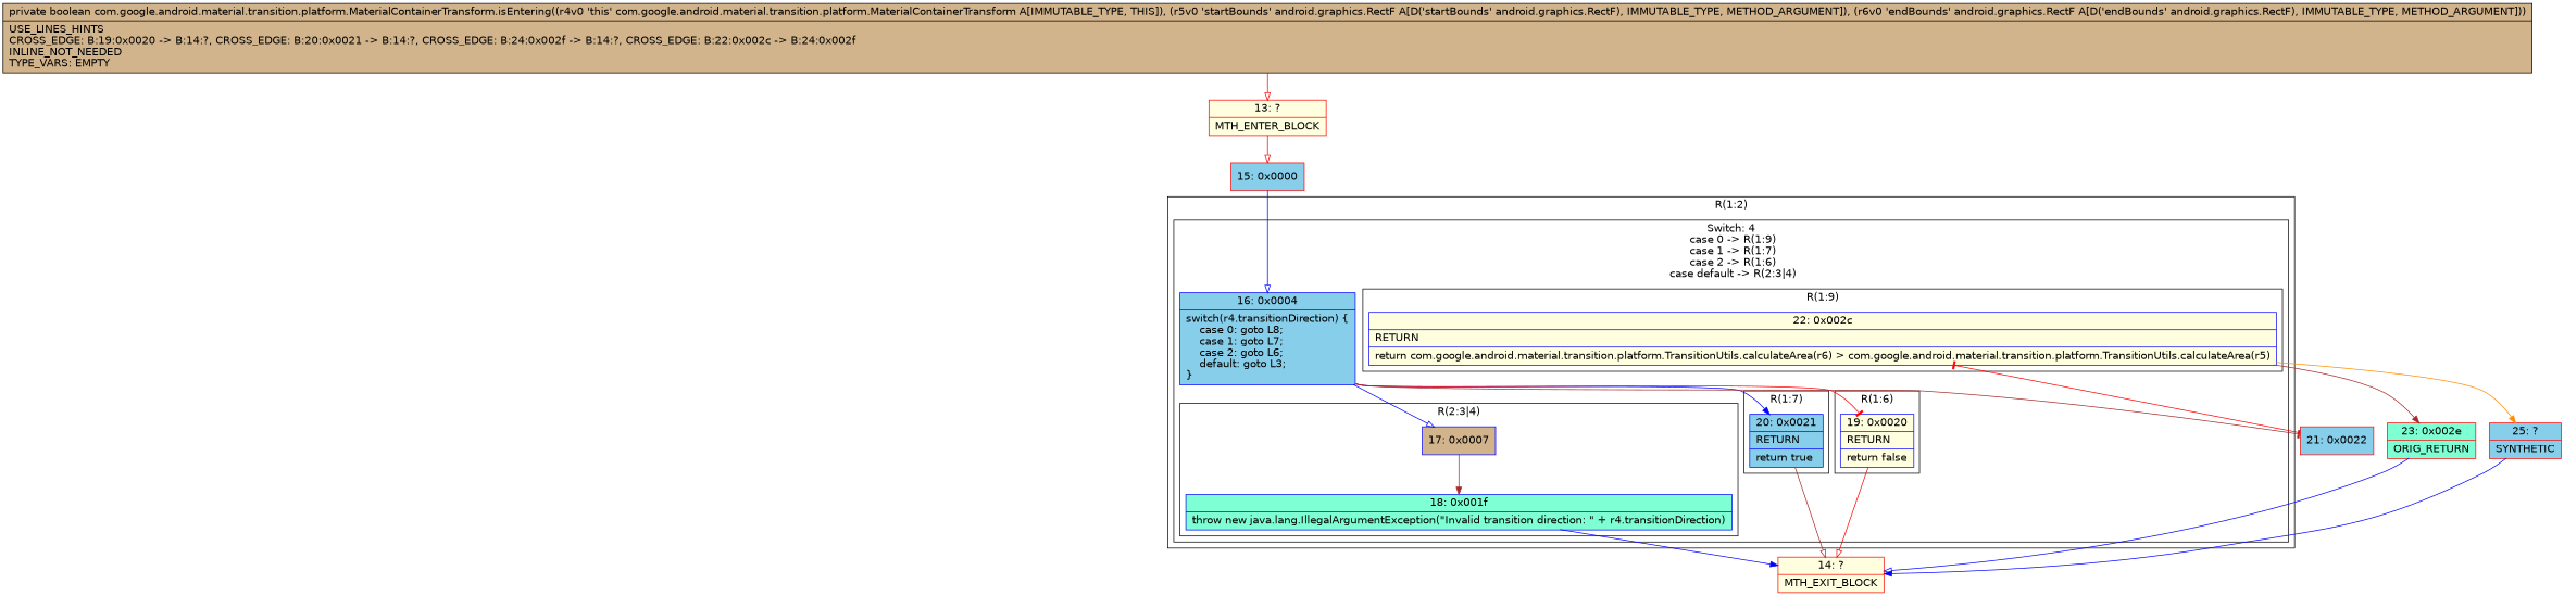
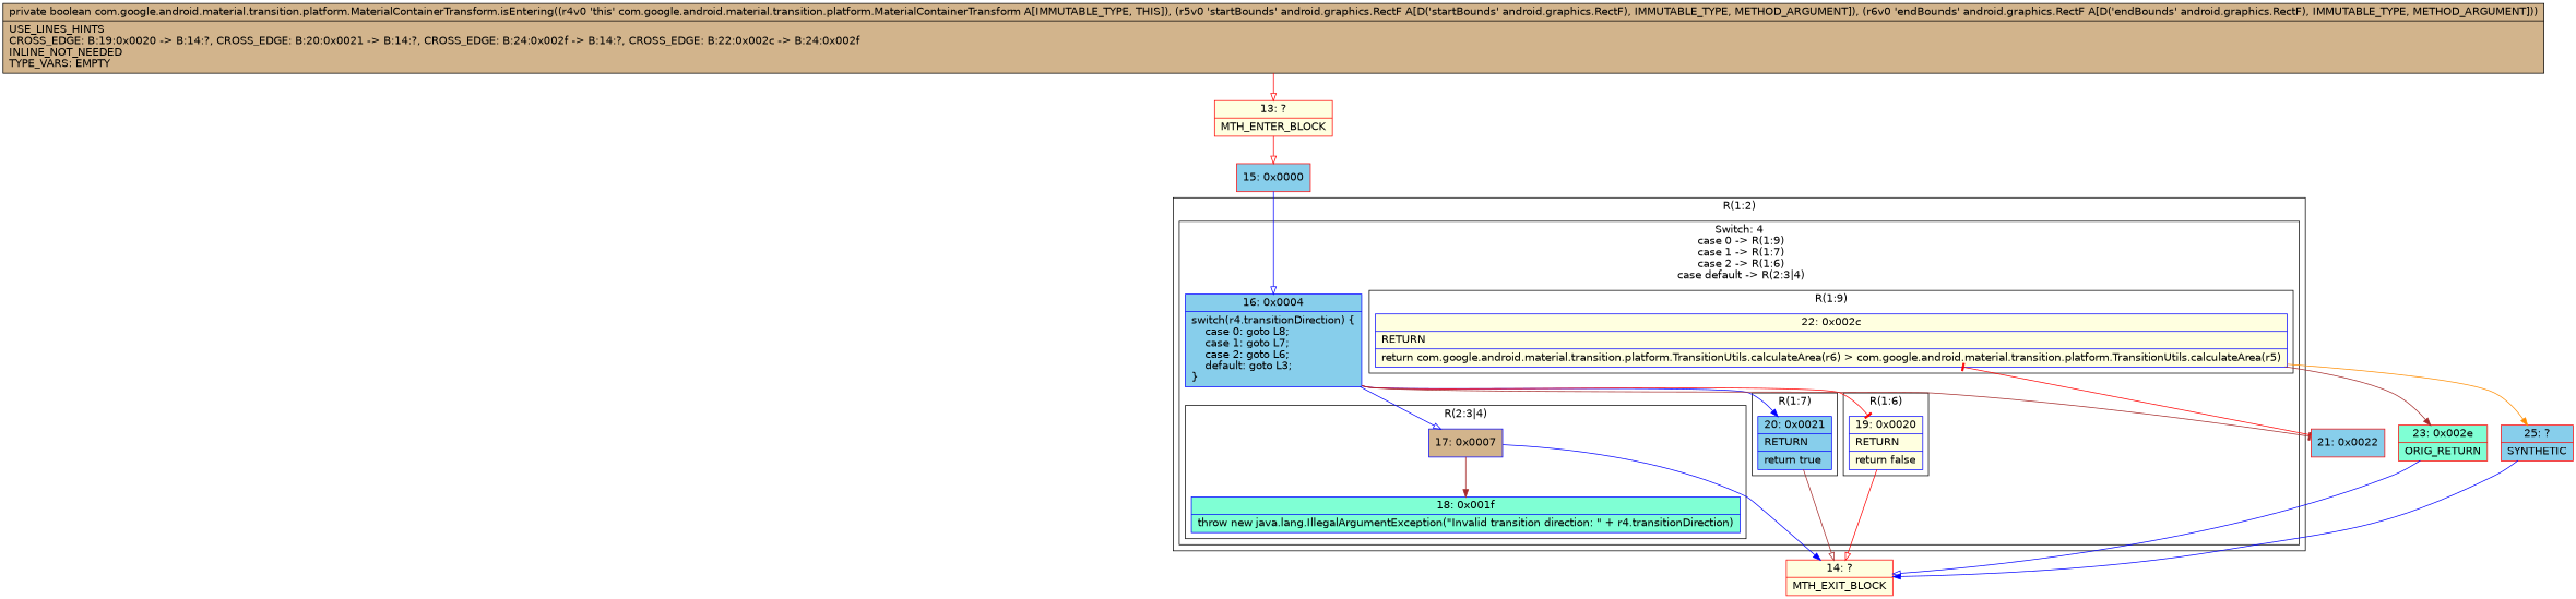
  digraph {
    fontname="DejaVu Sans"
    node [color=blue fillcolor=skyblue fontname="DejaVu Sans" shape=record style=filled]
    edge [arrowhead=onormal color=blue fontname="DejaVu Sans"]
    n1 [fillcolor=lightyellow label="{22\:\ 0x002c|RETURN\l|return com.google.android.material.transition.platform.TransitionUtils.calculateArea(r6) \> com.google.android.material.transition.platform.TransitionUtils.calculateArea(r5)\l}"]
    n2 [label="{20\:\ 0x0021|RETURN\l|return true\l}"]
    n3 [fillcolor=lightyellow label="{19\:\ 0x0020|RETURN\l|return false\l}"]
    n4 [fillcolor=tan label="{17\:\ 0x0007}"]
    n5 [fillcolor=aquamarine label="{18\:\ 0x001f|throw new java.lang.IllegalArgumentException(\"Invalid transition direction: \" + r4.transitionDirection)\l}"]
    n6 [label="{16\:\ 0x0004|switch(r4.transitionDirection) \{\l    case 0: goto L8;\l    case 1: goto L7;\l    case 2: goto L6;\l    default: goto L3;\l\}\l}"]
    n7 [color=red fillcolor=aquamarine label="{23\:\ 0x002e|ORIG_RETURN\l}"]
    n8 [color=red label="{25\:\ ?|SYNTHETIC\l}"]
    n9 [color=red fillcolor=lightyellow label="{14\:\ ?|MTH_EXIT_BLOCK\l}"]
    n10 [color=red label="{21\:\ 0x0022}"]
    n11 [color=red fillcolor=lightyellow label="{13\:\ ?|MTH_ENTER_BLOCK\l}"]
    n12 [color=red label="{15\:\ 0x0000}"]
    n13 [fillcolor=tan label="{private boolean com.google.android.material.transition.platform.MaterialContainerTransform.isEntering((r4v0 'this' com.google.android.material.transition.platform.MaterialContainerTransform A[IMMUTABLE_TYPE, THIS]), (r5v0 'startBounds' android.graphics.RectF A[D('startBounds' android.graphics.RectF), IMMUTABLE_TYPE, METHOD_ARGUMENT]), (r6v0 'endBounds' android.graphics.RectF A[D('endBounds' android.graphics.RectF), IMMUTABLE_TYPE, METHOD_ARGUMENT]))  | USE_LINES_HINTS\lCROSS_EDGE: B:19:0x0020 \-\> B:14:?, CROSS_EDGE: B:20:0x0021 \-\> B:14:?, CROSS_EDGE: B:24:0x002f \-\> B:14:?, CROSS_EDGE: B:22:0x002c \-\> B:24:0x002f\lINLINE_NOT_NEEDED\lTYPE_VARS: EMPTY\l}" color=""]
    subgraph cluster_1 {
      label="R(1:2)"
      subgraph cluster_2 {
        label="Switch: 4\n case 0 -> R(1:9)\n case 1 -> R(1:7)\n case 2 -> R(1:6)\n case default -> R(2:3|4)"
        n6
        subgraph cluster_3 {
          label="R(1:9)"
          n1
        }
        subgraph cluster_4 {
          label="R(1:7)"
          n2
        }
        subgraph cluster_5 {
          label="R(1:6)"
          n3
        }
        subgraph cluster_6 {
          label="R(2:3|4)"
          n4
          n5
        }
      }
    }
    n1 -> n7 [arrowhead=normal color=brown]
    n1 -> n8 [arrowhead=normal color=darkorange]
    n2 -> n9 [color=brown]
    n3 -> n9 [color=red]
    n4 -> n5 [arrowhead=normal color=brown]
-   n5 -> n9 [arrowhead=normal]
+   n4 -> n9 [arrowhead=normal]
    n6 -> n2 [arrowhead=normal]
    n6 -> n3 [arrowhead=tee color=red]
    n6 -> n4
    n6 -> n10 [arrowhead=tee color=brown]
    n7 -> n9
    n8 -> n9 [arrowhead=normal]
    n10 -> n1 [arrowhead=tee color=red]
    n11 -> n12 [color=red]
    n12 -> n6
    n13 -> n11 [color=red]
  }
